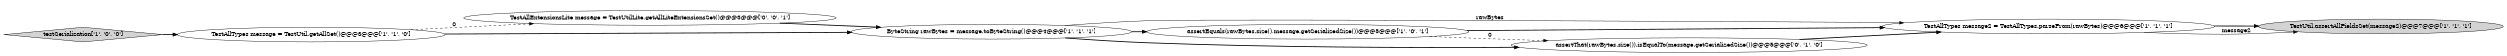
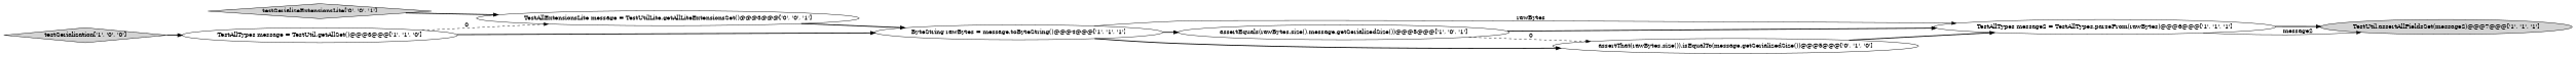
  digraph {
    rankdir=LR
    node [fillcolor=white shape=ellipse style=filled]
    edge [style=bold]
    n1 [label="TestAllTypes message = TestUtil.getAllSet()@@@3@@@['1', '1', '0']"]
    n2 [label="ByteString rawBytes = message.toByteString()@@@4@@@['1', '1', '1']"]
    n3 [label="TestAllExtensionsLite message = TestUtilLite.getAllLiteExtensionsSet()@@@3@@@['0', '0', '1']"]
    n4 [label="TestAllTypes message2 = TestAllTypes.parseFrom(rawBytes)@@@6@@@['1', '1', '1']"]
    n5 [label="assertEquals(rawBytes.size(),message.getSerializedSize())@@@5@@@['1', '0', '1']"]
    n6 [label="assertThat(rawBytes.size()).isEqualTo(message.getSerializedSize())@@@5@@@['0', '1', '0']"]
    n7 [fillcolor=lightgray label="TestUtil.assertAllFieldsSet(message2)@@@7@@@['1', '1', '1']"]
+   n8 [fillcolor=lightgray label="testSerializeExtensionsLite['0', '0', '1']" shape=diamond]
    n9 [fillcolor=lightgray label="testSerialization['1', '0', '0']" shape=diamond]
    n1 -> n2
    n1 -> n3 [label=0 style=dashed]
    n2 -> n4 [label=rawBytes style=solid]
    n2 -> n5
    n2 -> n6
    n3 -> n2
    n4 -> n7
    n4 -> n7 [label=message2 style=solid]
    n5 -> n4
    n5 -> n6 [label=0 style=dashed]
    n6 -> n4
+   n8 -> n3
    n9 -> n1
  }
